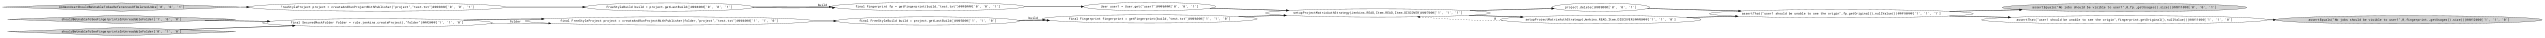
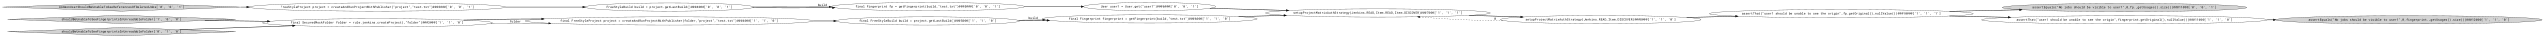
  digraph {
    rankdir=LR
    fontname="Roboto Mono"
    node [fillcolor=white shape=ellipse style=filled fontname="Roboto Mono"]
    edge [style=bold fontname="Roboto Mono"]
    n1 [fillcolor=lightgray label="commonUserShouldBeUnableToSeeReferencesOfDeletedJobs['0', '0', '1']" shape=diamond]
    n2 [label="FreeStyleProject project = createAndRunProjectWithPublisher(\"project\",\"test.txt\")@@@3@@@['0', '0', '1']"]
    n3 [label="final SecuredMockFolder folder = rule.jenkins.createProject(,\"folder\")@@@3@@@['1', '1', '0']"]
    n4 [label="final FreeStyleProject project = createAndRunProjectWithPublisher(folder,\"project\",\"test.txt\")@@@4@@@['1', '1', '0']"]
    n5 [fillcolor=lightgray label="shouldBeUnableToSeeFingerprintsInUnreadableFolder['1', '0', '0']" shape=diamond]
    n6 [fillcolor=lightgray label="assertEquals(\"No jobs should be visible to user1\",0,fingerprint._getUsages().size())@@@12@@@['1', '1', '0']"]
    n7 [label="assertThat(\"user1 should be unable to see the origin\",fp.getOriginal(),nullValue())@@@10@@@['1', '1', '1']"]
    n8 [fillcolor=lightgray label="assertEquals(\"No jobs should be visible to user1\",0,fp._getUsages().size())@@@11@@@['0', '0', '1']"]
    n9 [label="assertThat(\"user1 should be unable to see the origin\",fingerprint.getOriginal(),nullValue())@@@11@@@['1', '1', '0']"]
    n10 [label="final Fingerprint fingerprint = getFingerprint(build,\"test.txt\")@@@6@@@['1', '1', '0']"]
    n11 [label="setupProjectMatrixAuthStrategy(Jenkins.READ,Item.READ,Item.DISCOVER)@@@7@@@['1', '1', '1']"]
    n12 [label="FreeStyleBuild build = project.getLastBuild()@@@4@@@['0', '0', '1']"]
    n13 [label="User user1 = User.get(\"user1\")@@@6@@@['0', '0', '1']"]
-   n14 [label="project.delete()@@@8@@@['0', '0', '1']"]
    n15 [label="final Fingerprint fp = getFingerprint(build,\"test.txt\")@@@5@@@['0', '0', '1']"]
    n16 [label="final FreeStyleBuild build = project.getLastBuild()@@@5@@@['1', '1', '0']"]
    n17 [label="setupProjectMatrixAuthStrategy(Jenkins.READ,Item.DISCOVER)@@@8@@@['1', '1', '0']"]
    n18 [fillcolor=lightgray label="shouldBeUnableToSeeFingerprintsInUnreadableFolder['0', '1', '0']" shape=diamond]
    n1 -> n2
    n2 -> n12
    n3 -> n4
    n3 -> n4 [label=folder style=solid]
    n4 -> n16
    n5 -> n3
    n7 -> n8
    n7 -> n9
    n9 -> n6
    n10 -> n11
-   n11 -> n14
    n11 -> n17
    n12 -> n15 [label=build style=solid]
    n12 -> n15
    n13 -> n11
-   n14 -> n7
    n15 -> n13
    n16 -> n10 [label=build style=solid]
    n16 -> n10
    n17 -> n7
    n17 -> n11 [label=0 style=dashed]
    n18 -> n3
  }
